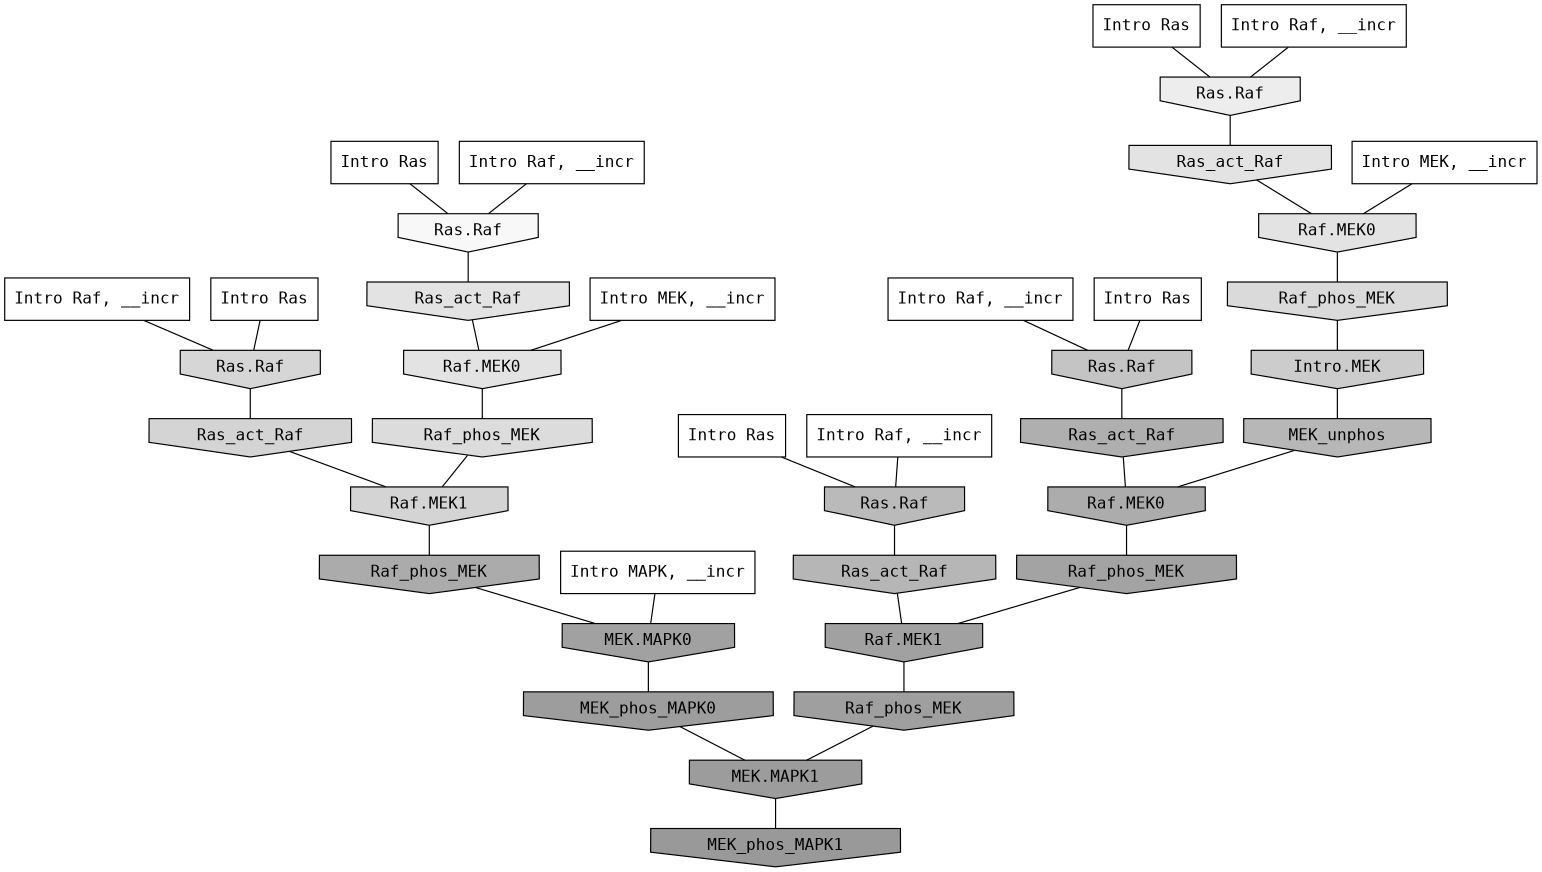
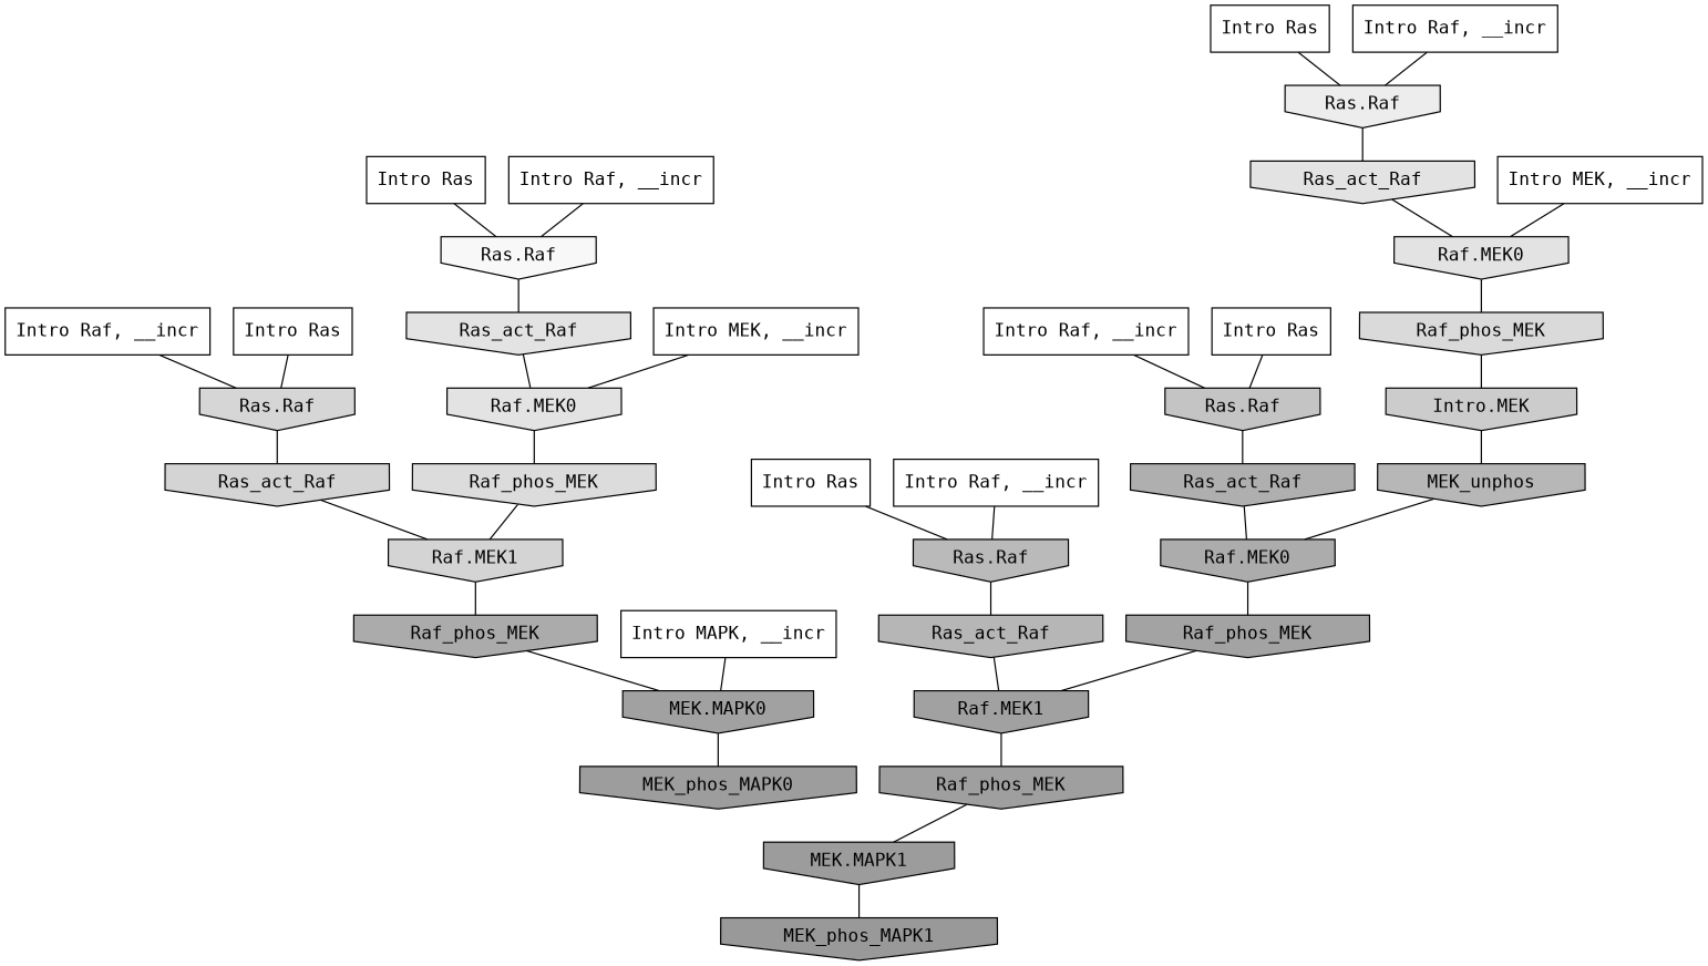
  digraph {
    fontname="DejaVu Sans Mono"
    rankdir=TB
    ranksep=0.30
    node [fillcolor="0.000 0.000 1.000" fontname="DejaVu Sans Mono" shape=invhouse style=filled]
    edge [color="0.000 0.000 0.000" dir=none fontname="DejaVu Sans Mono"]
    n1 [label="Intro Ras" shape=rectangle]
    n2 [fillcolor="0.000 0.000 0.837" label="Ras.Raf"]
    n3 [fillcolor="0.000 0.000 0.831" label=Ras_act_Raf]
    n4 [label="Intro Ras" shape=rectangle]
    n5 [fillcolor="0.000 0.000 0.730" label="Ras.Raf"]
    n6 [fillcolor="0.000 0.000 0.714" label=Ras_act_Raf]
    n7 [label="Intro Ras" shape=rectangle]
    n8 [fillcolor="0.000 0.000 0.769" label="Ras.Raf"]
    n9 [fillcolor="0.000 0.000 0.687" label=Ras_act_Raf]
    n10 [label="Intro Ras" shape=rectangle]
    n11 [fillcolor="0.000 0.000 0.969" label="Ras.Raf"]
    n12 [fillcolor="0.000 0.000 0.888" label=Ras_act_Raf]
    n13 [label="Intro Ras" shape=rectangle]
    n14 [fillcolor="0.000 0.000 0.927" label="Ras.Raf"]
    n15 [fillcolor="0.000 0.000 0.890" label=Ras_act_Raf]
    n16 [label="Intro Raf, __incr" shape=rectangle]
    n17 [label="Intro Raf, __incr" shape=rectangle]
    n18 [label="Intro Raf, __incr" shape=rectangle]
    n19 [label="Intro Raf, __incr" shape=rectangle]
    n20 [label="Intro Raf, __incr" shape=rectangle]
    n21 [label="Intro MEK, __incr" shape=rectangle]
    n22 [fillcolor="0.000 0.000 0.890" label="Raf.MEK0"]
    n23 [fillcolor="0.000 0.000 0.854" label=Raf_phos_MEK]
    n24 [label="Intro MEK, __incr" shape=rectangle]
    n25 [fillcolor="0.000 0.000 0.888" label="Raf.MEK0"]
    n26 [fillcolor="0.000 0.000 0.860" label=Raf_phos_MEK]
    n27 [label="Intro MAPK, __incr" shape=rectangle]
    n28 [fillcolor="0.000 0.000 0.630" label="MEK.MAPK0"]
    n29 [fillcolor="0.000 0.000 0.614" label=MEK_phos_MAPK0]
    n30 [fillcolor="0.000 0.000 0.800" label="Intro.MEK"]
    n31 [fillcolor="0.000 0.000 0.717" label=MEK_unphos]
    n32 [fillcolor="0.000 0.000 0.831" label="Raf.MEK1"]
    n33 [fillcolor="0.000 0.000 0.669" label=Raf_phos_MEK]
    n34 [fillcolor="0.000 0.000 0.675" label="Raf.MEK0"]
    n35 [fillcolor="0.000 0.000 0.629" label="Raf.MEK1"]
    n36 [fillcolor="0.000 0.000 0.639" label=Raf_phos_MEK]
    n37 [fillcolor="0.000 0.000 0.622" label=Raf_phos_MEK]
    n38 [fillcolor="0.000 0.000 0.613" label="MEK.MAPK1"]
    n39 [fillcolor="0.000 0.000 0.600" label=MEK_phos_MAPK1]
    n1 -> n2
    n2 -> n3
    n3 -> n32
    n4 -> n5
    n5 -> n6
    n6 -> n35
    n7 -> n8
    n8 -> n9
    n9 -> n34
    n10 -> n11
    n11 -> n12
    n12 -> n25
    n13 -> n14
    n14 -> n15
    n15 -> n22
    n16 -> n14
    n17 -> n5
    n18 -> n8
    n19 -> n2
    n20 -> n11
    n21 -> n22
    n22 -> n23
    n23 -> n30
    n24 -> n25
    n25 -> n26
    n26 -> n32
    n27 -> n28
    n28 -> n29
-   n29 -> n38
    n30 -> n31
    n31 -> n34
    n32 -> n33
    n33 -> n28
    n34 -> n36
    n35 -> n37
    n36 -> n35
    n37 -> n38
    n38 -> n39
  }
